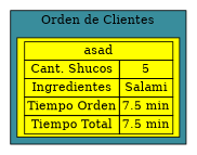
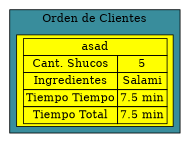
  digraph {
-   n1 [fillcolor=yellow label=<<TABLE  BORDER="0" CELLBORDER="1" CELLSPACING="0">              <TR>             <TD  colspan="2">asad</TD>             </TR>              <TR>              <TD>Cant. Shucos</TD>             <TD>5</TD>             </TR>             <TR>             <TD>Ingredientes</TD>             <TD>Salami<br/></TD>             </TR >              <TR>             <TD>Tiempo Orden</TD>             <TD>7.5 min</TD>             </TR>             <TR>             <TD>Tiempo Total</TD>             <TD>7.5 min</TD>             </TR>              </TABLE>> shape=box style=filled]
+   n1 [fillcolor=yellow label=<<TABLE  BORDER="0" CELLBORDER="1" CELLSPACING="0">              <TR>             <TD  colspan="2">asad</TD>             </TR>              <TR>              <TD>Cant. Shucos</TD>             <TD>5</TD>             </TR>             <TR>             <TD>Ingredientes</TD>             <TD>Salami<br/></TD>             </TR >              <TR>             <TD>Tiempo Tiempo</TD>             <TD>7.5 min</TD>             </TR>             <TR>             <TD>Tiempo Total</TD>             <TD>7.5 min</TD>             </TR>              </TABLE>> shape=box style=filled]
    subgraph cluster_1 {
      bgcolor="#398D9C"
      label="Orden de Clientes"
      subgraph sub_2 {
        bgcolor="#398D9C"
        label="Orden de Clientes"
        rank=same
        n1
      }
    }
  }
